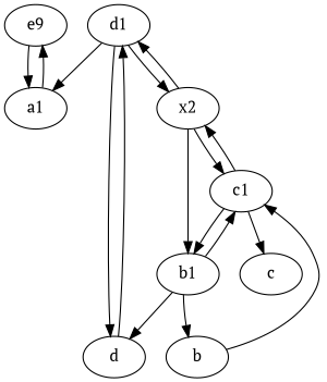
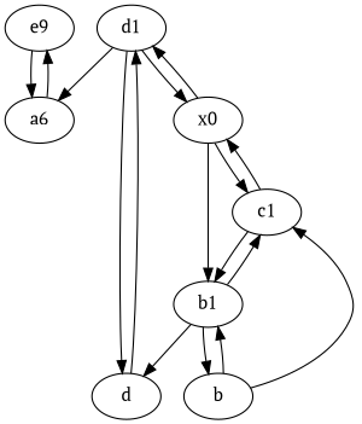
  digraph {
    fontname="PT Serif"
    node [fontname="PT Serif"]
    edge [fontname="PT Serif"]
    n1 [label=e9]
-   a1
+   a1 [label=a6]
    d1
-   x0 [label=x2]
+   x0
    d
    b1
    c1
    b
-   c
    n1 -> a1
    a1 -> n1
    d1 -> a1
    d1 -> x0
    d1 -> d
    x0 -> d1
    x0 -> b1
    x0 -> c1
    d -> d1
    b1 -> d
    b1 -> c1
    b1 -> b
    c1 -> x0
    c1 -> b1
-   c1 -> c
+   b -> b1
    b -> c1
  }
